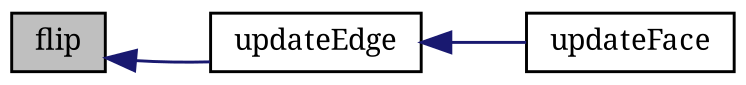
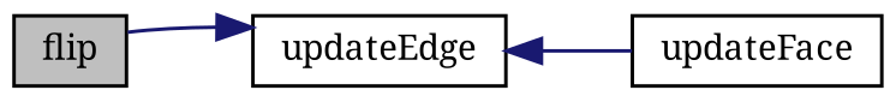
  digraph {
    fontname="Noto Serif"
    rankdir=LR
    node [color=black fontname="Noto Serif" fontsize=10 shape=record]
    edge [color=midnightblue dir=back fontname="Noto Serif" fontsize=10 labelfontname=FreeSans labelfontsize=10 style=solid]
    n1 [fillcolor=grey75 fontcolor=black height=0.2 label=flip style=filled width=0.4]
    n2 [height=0.2 label=updateEdge width=0.4]
    n3 [height=0.2 label=updateFace width=0.4]
-   n1 -> n2
+   n2 -> n1
    n2 -> n3
  }
